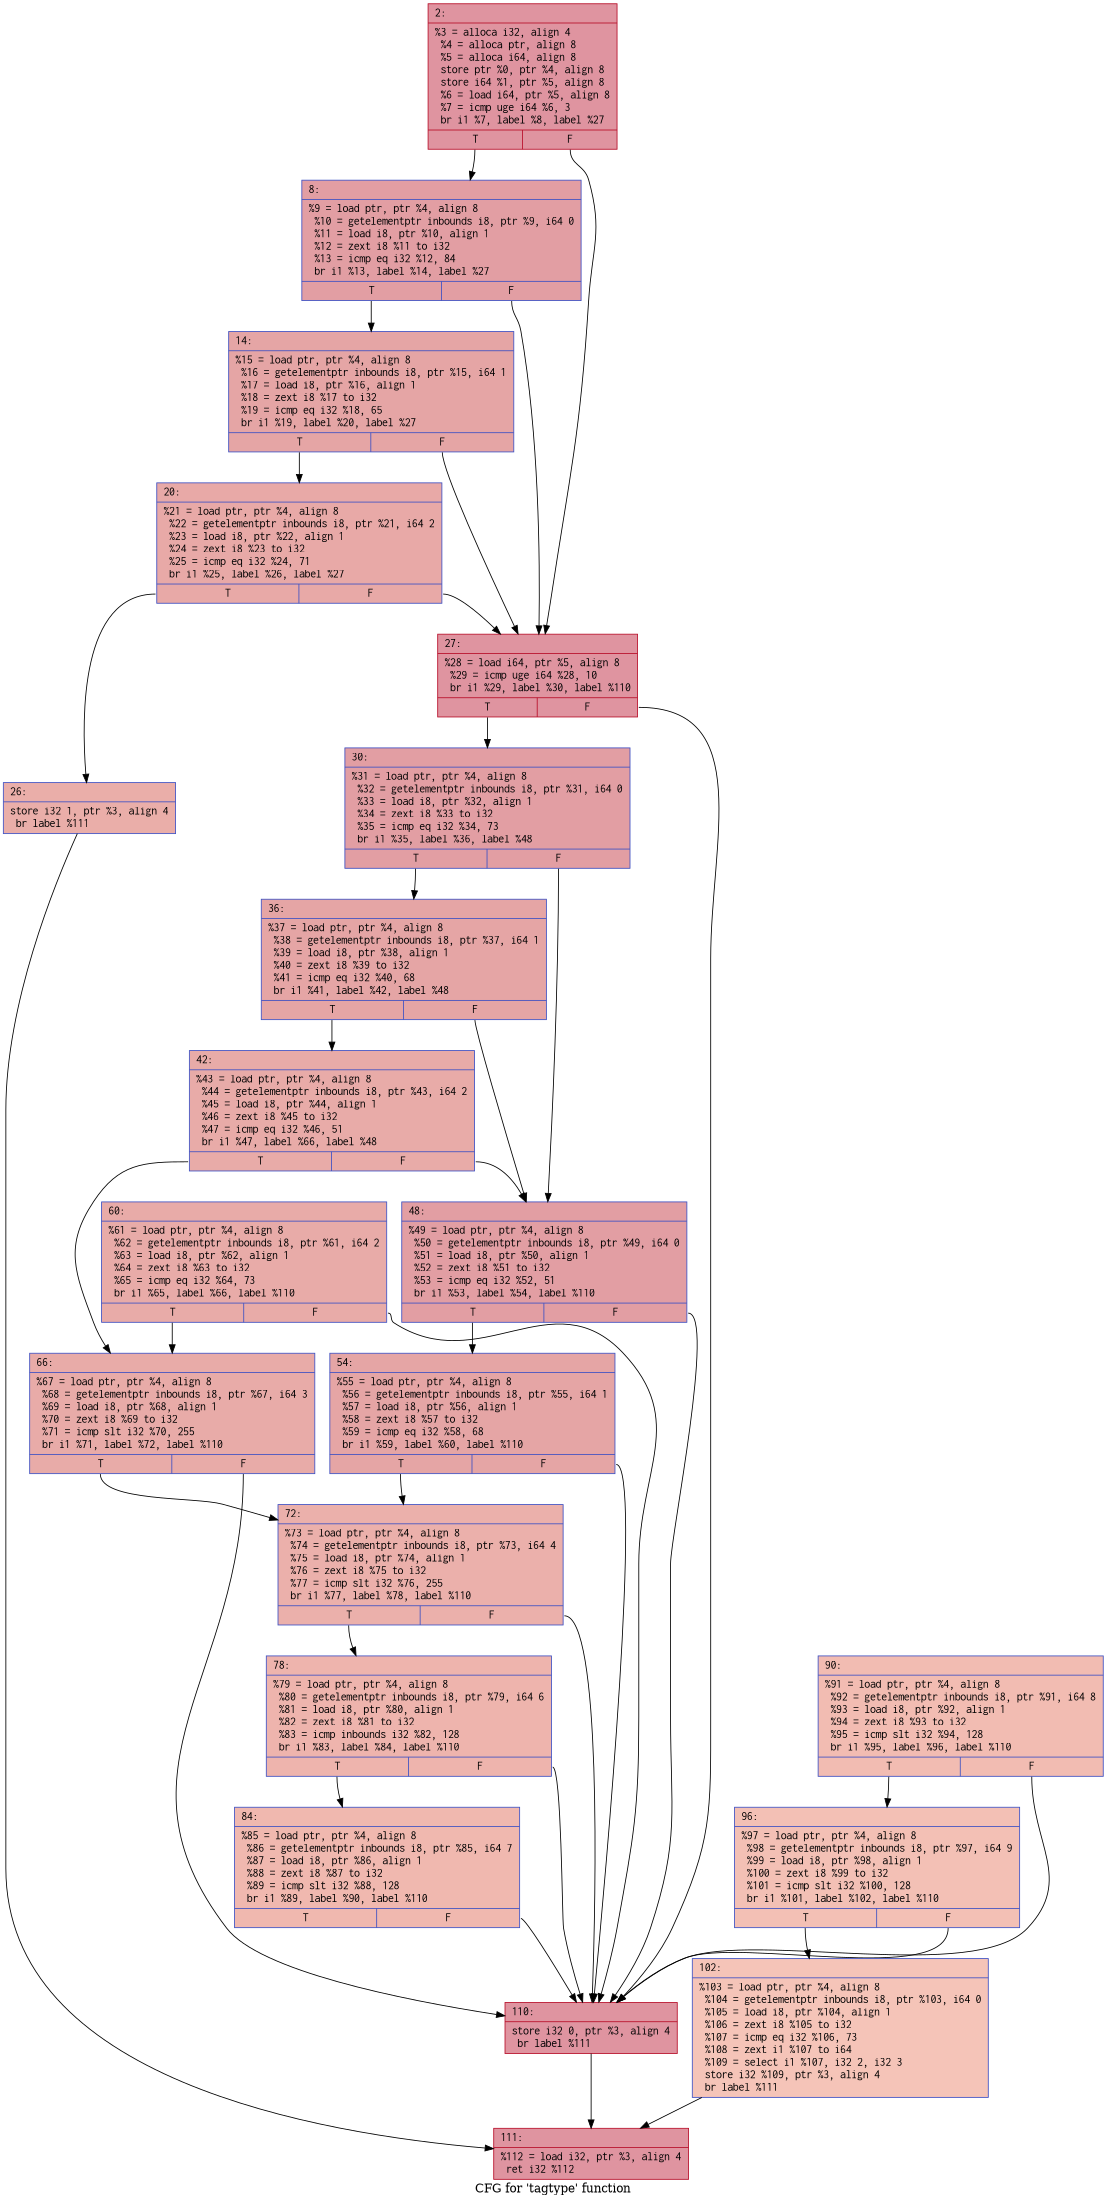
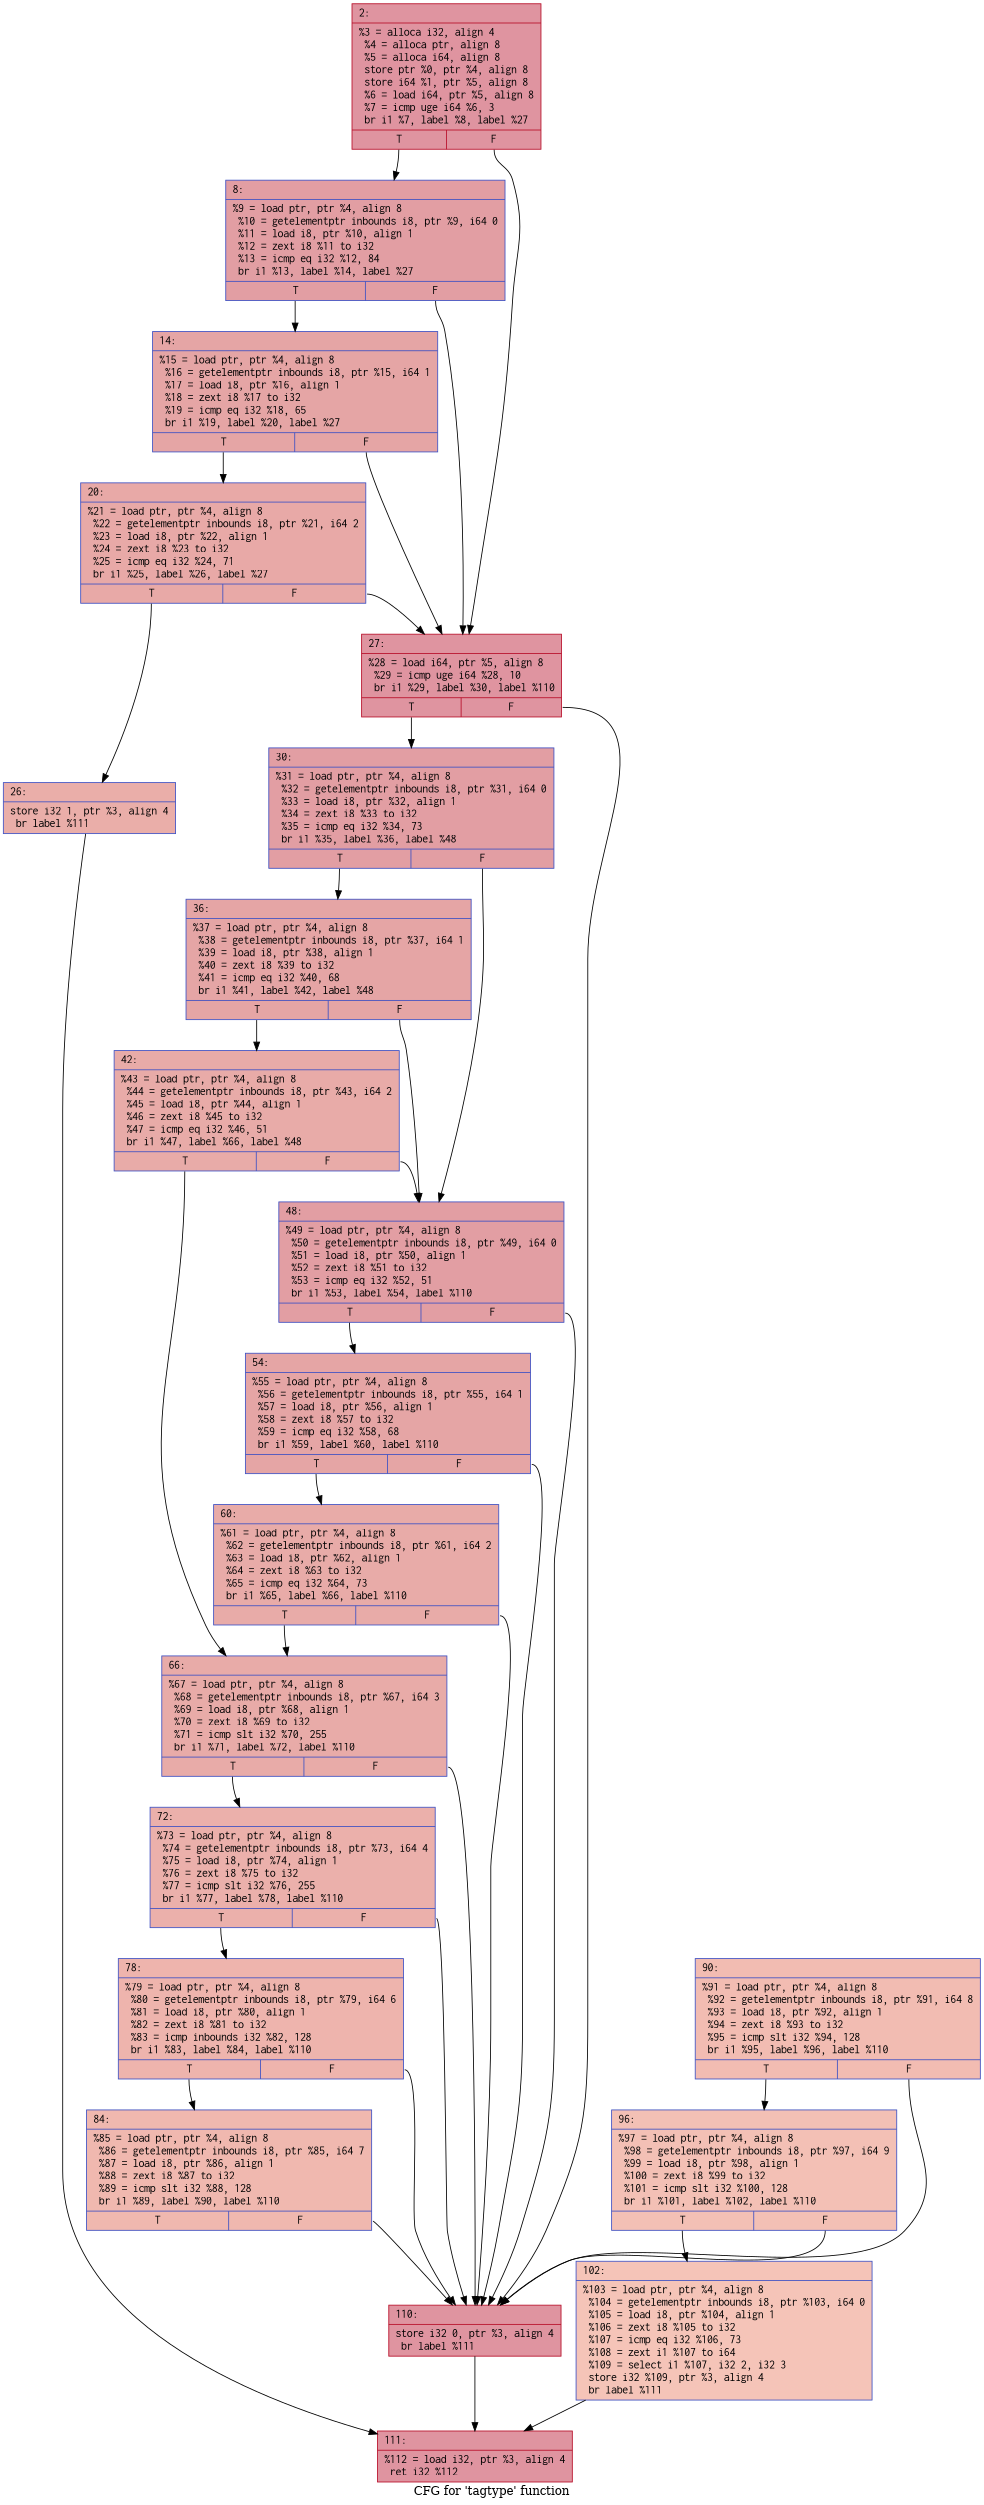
  digraph {
    label="CFG for 'tagtype' function"
    node [color="#3d50c3ff" fillcolor="#b70d2870" fontname=Courier shape=record style=filled]
    edge [tailport=s0]
    n1 [color="#b70d28ff" label="{2:\l|  %3 = alloca i32, align 4\l  %4 = alloca ptr, align 8\l  %5 = alloca i64, align 8\l  store ptr %0, ptr %4, align 8\l  store i64 %1, ptr %5, align 8\l  %6 = load i64, ptr %5, align 8\l  %7 = icmp uge i64 %6, 3\l  br i1 %7, label %8, label %27\l|{<s0>T|<s1>F}}"]
    n2 [fillcolor="#be242e70" label="{8:\l|  %9 = load ptr, ptr %4, align 8\l  %10 = getelementptr inbounds i8, ptr %9, i64 0\l  %11 = load i8, ptr %10, align 1\l  %12 = zext i8 %11 to i32\l  %13 = icmp eq i32 %12, 84\l  br i1 %13, label %14, label %27\l|{<s0>T|<s1>F}}"]
    n3 [color="#b70d28ff" label="{27:\l|  %28 = load i64, ptr %5, align 8\l  %29 = icmp uge i64 %28, 10\l  br i1 %29, label %30, label %110\l|{<s0>T|<s1>F}}"]
    n4 [fillcolor="#c5333470" label="{14:\l|  %15 = load ptr, ptr %4, align 8\l  %16 = getelementptr inbounds i8, ptr %15, i64 1\l  %17 = load i8, ptr %16, align 1\l  %18 = zext i8 %17 to i32\l  %19 = icmp eq i32 %18, 65\l  br i1 %19, label %20, label %27\l|{<s0>T|<s1>F}}"]
    n5 [fillcolor="#be242e70" label="{30:\l|  %31 = load ptr, ptr %4, align 8\l  %32 = getelementptr inbounds i8, ptr %31, i64 0\l  %33 = load i8, ptr %32, align 1\l  %34 = zext i8 %33 to i32\l  %35 = icmp eq i32 %34, 73\l  br i1 %35, label %36, label %48\l|{<s0>T|<s1>F}}"]
    n6 [color="#b70d28ff" label="{110:\l|  store i32 0, ptr %3, align 4\l  br label %111\l}"]
    n7 [fillcolor="#ca3b3770" label="{20:\l|  %21 = load ptr, ptr %4, align 8\l  %22 = getelementptr inbounds i8, ptr %21, i64 2\l  %23 = load i8, ptr %22, align 1\l  %24 = zext i8 %23 to i32\l  %25 = icmp eq i32 %24, 71\l  br i1 %25, label %26, label %27\l|{<s0>T|<s1>F}}"]
    n8 [fillcolor="#c5333470" label="{36:\l|  %37 = load ptr, ptr %4, align 8\l  %38 = getelementptr inbounds i8, ptr %37, i64 1\l  %39 = load i8, ptr %38, align 1\l  %40 = zext i8 %39 to i32\l  %41 = icmp eq i32 %40, 68\l  br i1 %41, label %42, label %48\l|{<s0>T|<s1>F}}"]
    n9 [fillcolor="#be242e70" label="{48:\l|  %49 = load ptr, ptr %4, align 8\l  %50 = getelementptr inbounds i8, ptr %49, i64 0\l  %51 = load i8, ptr %50, align 1\l  %52 = zext i8 %51 to i32\l  %53 = icmp eq i32 %52, 51\l  br i1 %53, label %54, label %110\l|{<s0>T|<s1>F}}"]
    n10 [color="#b70d28ff" label="{111:\l|  %112 = load i32, ptr %3, align 4\l  ret i32 %112\l}"]
    n11 [fillcolor="#d0473d70" label="{26:\l|  store i32 1, ptr %3, align 4\l  br label %111\l}"]
    n12 [fillcolor="#cc403a70" label="{42:\l|  %43 = load ptr, ptr %4, align 8\l  %44 = getelementptr inbounds i8, ptr %43, i64 2\l  %45 = load i8, ptr %44, align 1\l  %46 = zext i8 %45 to i32\l  %47 = icmp eq i32 %46, 51\l  br i1 %47, label %66, label %48\l|{<s0>T|<s1>F}}"]
    n13 [fillcolor="#c5333470" label="{54:\l|  %55 = load ptr, ptr %4, align 8\l  %56 = getelementptr inbounds i8, ptr %55, i64 1\l  %57 = load i8, ptr %56, align 1\l  %58 = zext i8 %57 to i32\l  %59 = icmp eq i32 %58, 68\l  br i1 %59, label %60, label %110\l|{<s0>T|<s1>F}}"]
    n14 [fillcolor="#cc403a70" label="{66:\l|  %67 = load ptr, ptr %4, align 8\l  %68 = getelementptr inbounds i8, ptr %67, i64 3\l  %69 = load i8, ptr %68, align 1\l  %70 = zext i8 %69 to i32\l  %71 = icmp slt i32 %70, 255\l  br i1 %71, label %72, label %110\l|{<s0>T|<s1>F}}"]
    n15 [fillcolor="#cc403a70" label="{60:\l|  %61 = load ptr, ptr %4, align 8\l  %62 = getelementptr inbounds i8, ptr %61, i64 2\l  %63 = load i8, ptr %62, align 1\l  %64 = zext i8 %63 to i32\l  %65 = icmp eq i32 %64, 73\l  br i1 %65, label %66, label %110\l|{<s0>T|<s1>F}}"]
    n16 [fillcolor="#d24b4070" label="{72:\l|  %73 = load ptr, ptr %4, align 8\l  %74 = getelementptr inbounds i8, ptr %73, i64 4\l  %75 = load i8, ptr %74, align 1\l  %76 = zext i8 %75 to i32\l  %77 = icmp slt i32 %76, 255\l  br i1 %77, label %78, label %110\l|{<s0>T|<s1>F}}"]
    n17 [fillcolor="#d8564670" label="{78:\l|  %79 = load ptr, ptr %4, align 8\l  %80 = getelementptr inbounds i8, ptr %79, i64 6\l  %81 = load i8, ptr %80, align 1\l  %82 = zext i8 %81 to i32\l  %83 = icmp inbounds i32 %82, 128\l  br i1 %83, label %84, label %110\l|{<s0>T|<s1>F}}"]
    n18 [fillcolor="#dc5d4a70" label="{84:\l|  %85 = load ptr, ptr %4, align 8\l  %86 = getelementptr inbounds i8, ptr %85, i64 7\l  %87 = load i8, ptr %86, align 1\l  %88 = zext i8 %87 to i32\l  %89 = icmp slt i32 %88, 128\l  br i1 %89, label %90, label %110\l|{<s0>T|<s1>F}}"]
    n19 [fillcolor="#e1675170" label="{90:\l|  %91 = load ptr, ptr %4, align 8\l  %92 = getelementptr inbounds i8, ptr %91, i64 8\l  %93 = load i8, ptr %92, align 1\l  %94 = zext i8 %93 to i32\l  %95 = icmp slt i32 %94, 128\l  br i1 %95, label %96, label %110\l|{<s0>T|<s1>F}}"]
    n20 [fillcolor="#e5705870" label="{96:\l|  %97 = load ptr, ptr %4, align 8\l  %98 = getelementptr inbounds i8, ptr %97, i64 9\l  %99 = load i8, ptr %98, align 1\l  %100 = zext i8 %99 to i32\l  %101 = icmp slt i32 %100, 128\l  br i1 %101, label %102, label %110\l|{<s0>T|<s1>F}}"]
    n21 [fillcolor="#e97a5f70" label="{102:\l|  %103 = load ptr, ptr %4, align 8\l  %104 = getelementptr inbounds i8, ptr %103, i64 0\l  %105 = load i8, ptr %104, align 1\l  %106 = zext i8 %105 to i32\l  %107 = icmp eq i32 %106, 73\l  %108 = zext i1 %107 to i64\l  %109 = select i1 %107, i32 2, i32 3\l  store i32 %109, ptr %3, align 4\l  br label %111\l}"]
    n1 -> n2
    n1 -> n3 [tailport=s1]
    n2 -> n3 [tailport=s1]
    n2 -> n4
    n3 -> n5
    n3 -> n6 [tailport=s1]
    n4 -> n3 [tailport=s1]
    n4 -> n7
    n5 -> n8
    n5 -> n9 [tailport=s1]
    n6 -> n10
    n7 -> n3 [tailport=s1]
    n7 -> n11
    n8 -> n9 [tailport=s1]
    n8 -> n12
    n9 -> n6 [tailport=s1]
    n9 -> n13
    n11 -> n10
    n12 -> n9 [tailport=s1]
    n12 -> n14
    n13 -> n6 [tailport=s1]
-   n13 -> n16
+   n13 -> n15
    n14 -> n6 [tailport=s1]
    n14 -> n16
    n15 -> n6 [tailport=s1]
    n15 -> n14
    n16 -> n6 [tailport=s1]
    n16 -> n17
    n17 -> n6 [tailport=s1]
    n17 -> n18
    n18 -> n6 [tailport=s1]
    n19 -> n6 [tailport=s1]
    n19 -> n20
    n20 -> n6 [tailport=s1]
    n20 -> n21
    n21 -> n10
  }
